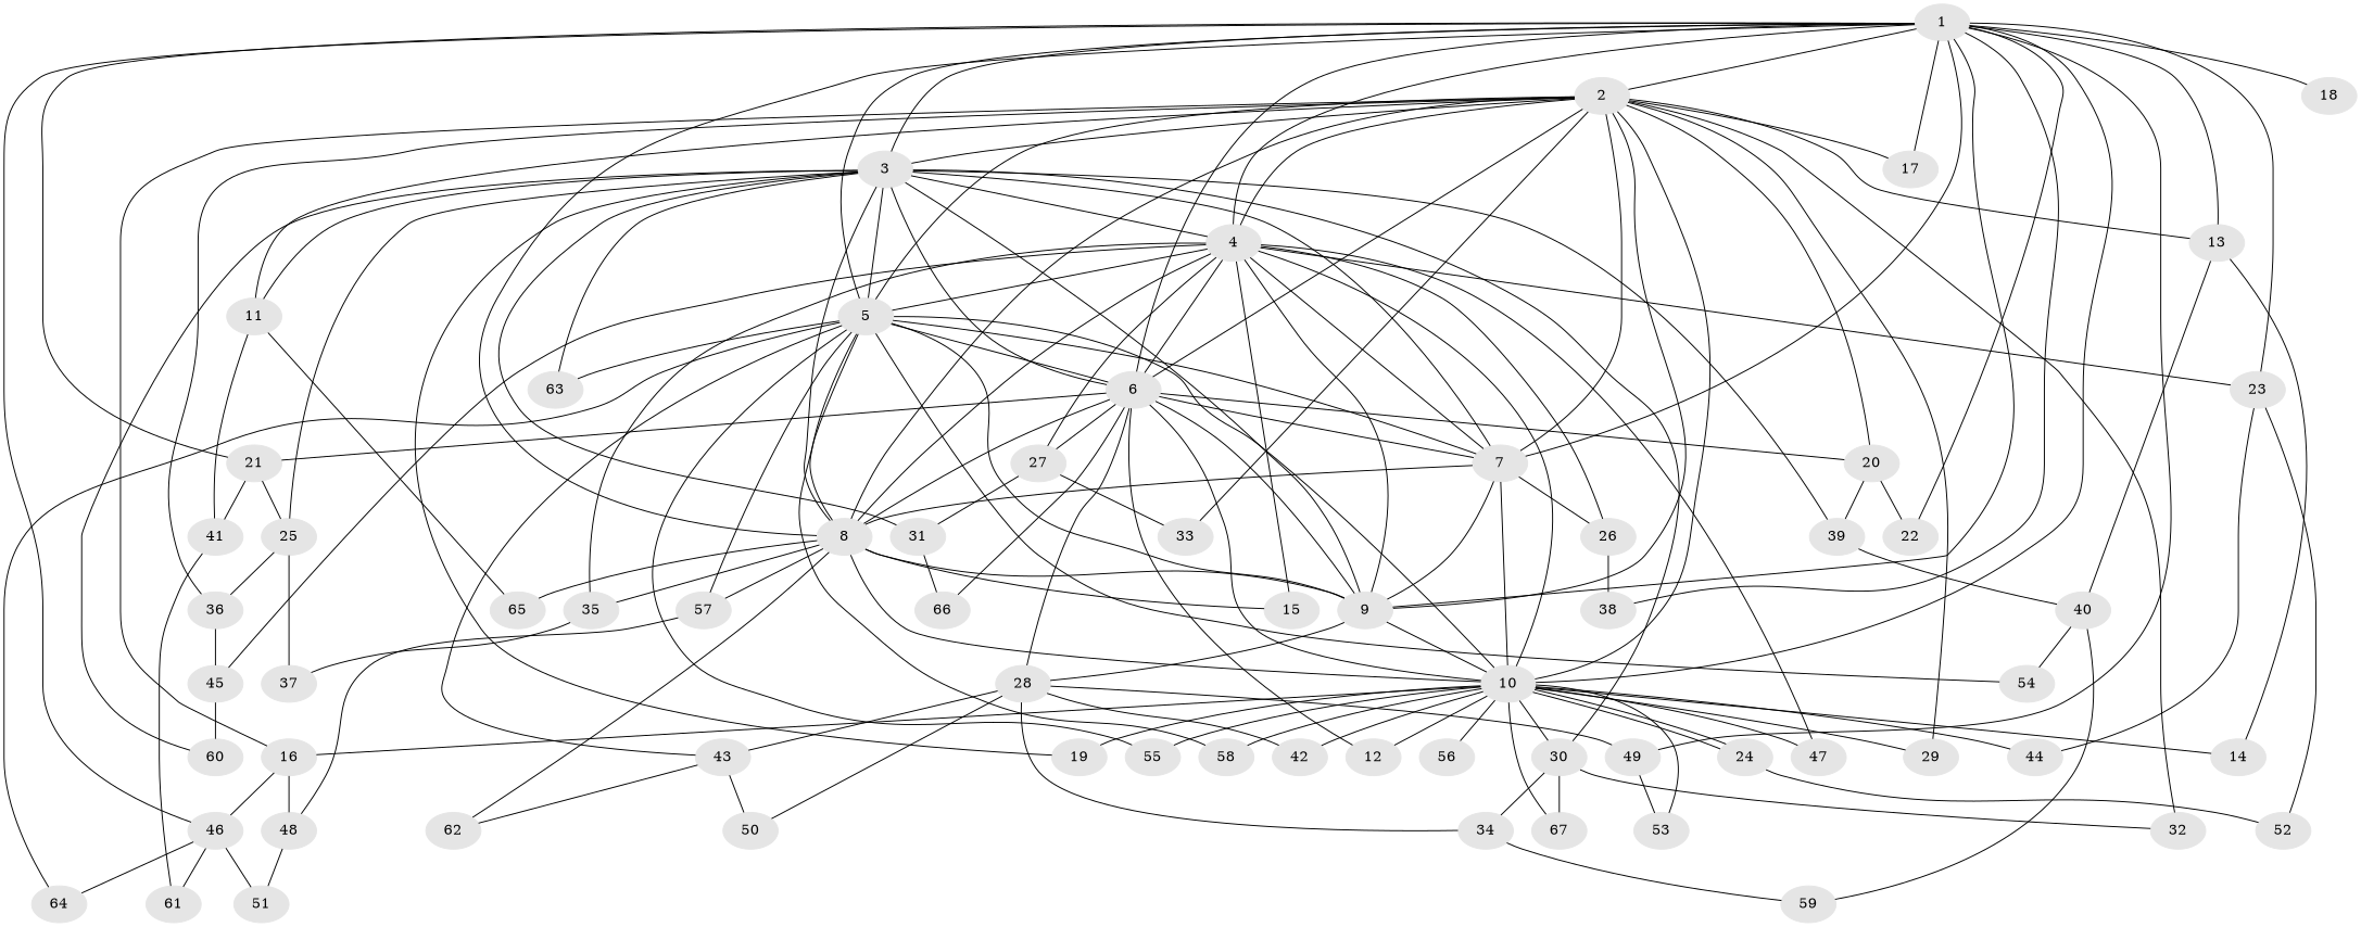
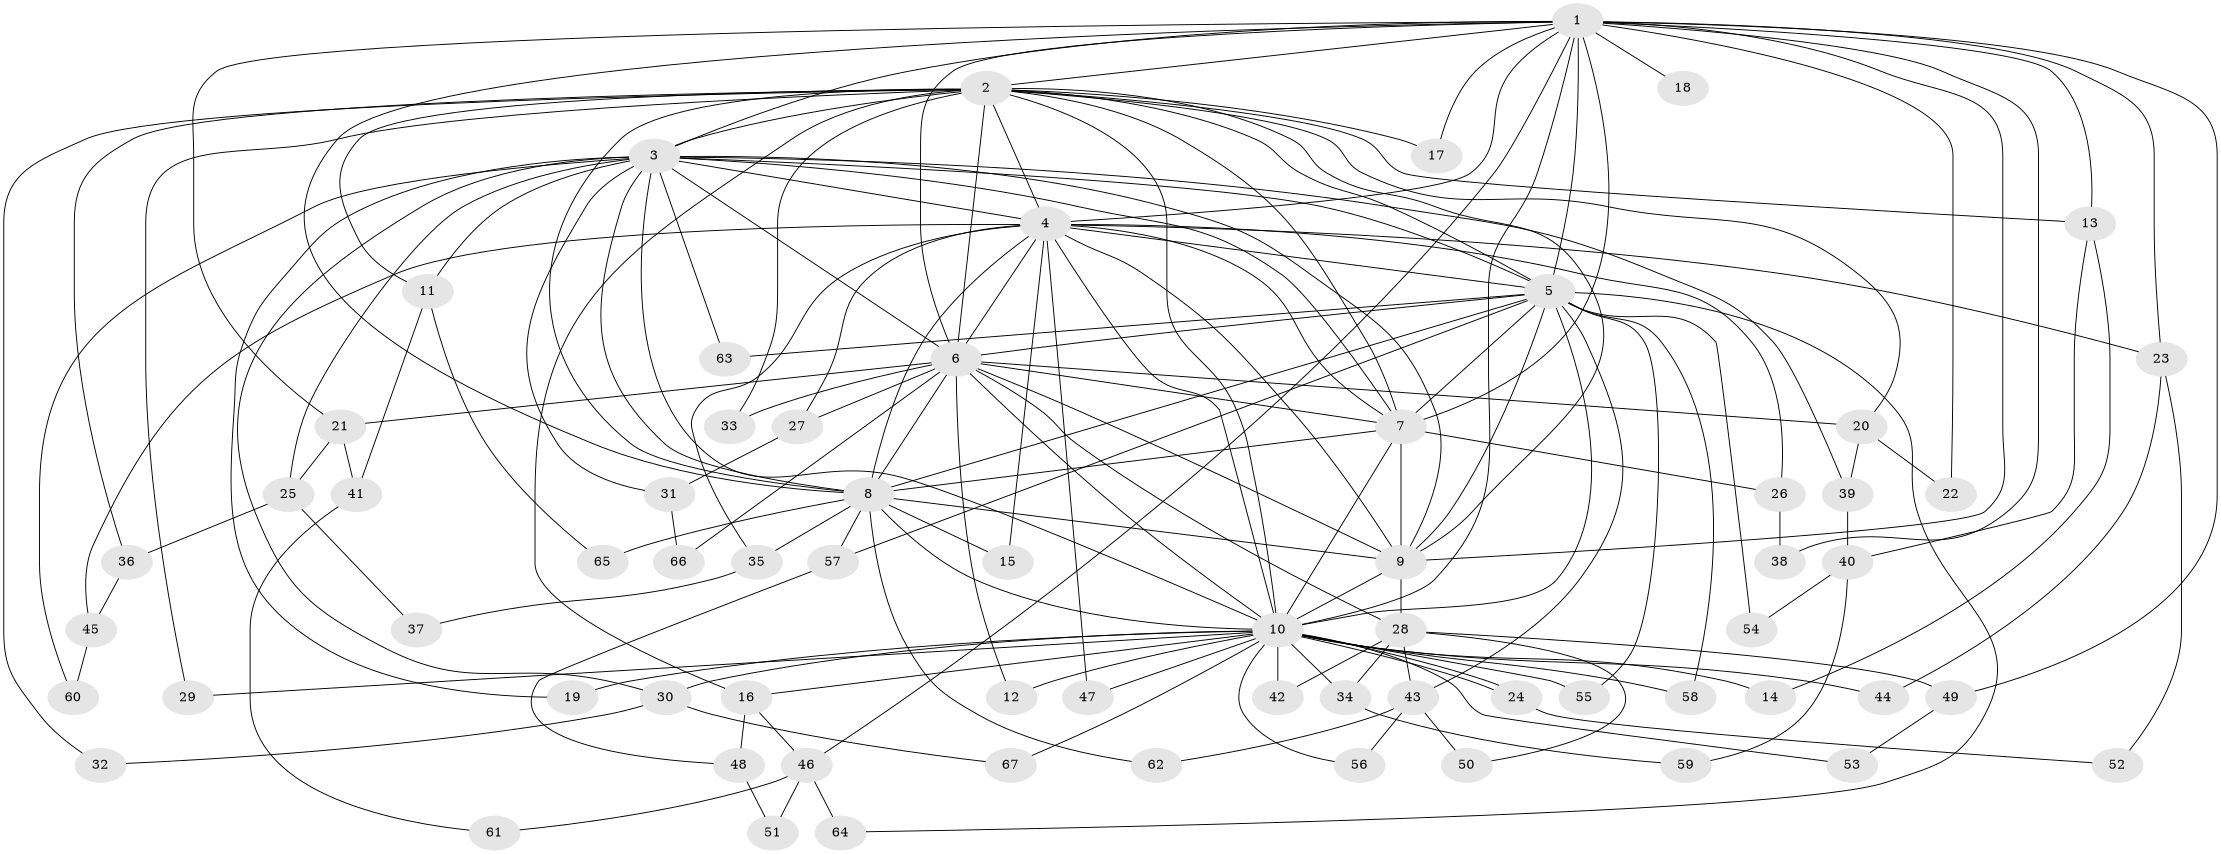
  graph {
    node [color=gray90 style=filled]
    1
    2
    3
    4
    5
    6
    7
    8
    9
    10
    13
    17
    18
    21
    22
    23
    38
    46
    49
    11
    16
    20
    29
    32
    33
    36
    19
    25
    30
    31
    39
    60
    63
    15
    26
    27
    35
    45
    47
    43
    54
    55
    57
    58
    64
    12
    28
    66
    62
    65
    14
    24
    42
    44
    53
    56
    67
    40
    41
    52
    61
    51
    48
    37
    34
    50
    59
    1 -- 2
    1 -- 3
    1 -- 4
    1 -- 5
    1 -- 6
    1 -- 7
    1 -- 8
    1 -- 9
    1 -- 10
    1 -- 13
    1 -- 17
    1 -- 18
    1 -- 21
    1 -- 22
    1 -- 23
    1 -- 38
    1 -- 46
    1 -- 49
    2 -- 3
    2 -- 4
    2 -- 5
    2 -- 6
    2 -- 7
    2 -- 8
    2 -- 9
    2 -- 10
    2 -- 13
    2 -- 17
    2 -- 11
    2 -- 16
    2 -- 20
    2 -- 29
    2 -- 32
    2 -- 33
    2 -- 36
    3 -- 4
    3 -- 5
    3 -- 6
    3 -- 7
    3 -- 8
    3 -- 9
+   3 -- 10
    3 -- 11
    3 -- 19
    3 -- 25
    3 -- 30
    3 -- 31
    3 -- 39
    3 -- 60
    3 -- 63
    4 -- 5
    4 -- 6
    4 -- 7
    4 -- 8
    4 -- 9
    4 -- 10
    4 -- 23
    4 -- 15
    4 -- 26
    4 -- 27
    4 -- 35
    4 -- 45
    4 -- 47
    5 -- 6
    5 -- 7
    5 -- 8
    5 -- 9
    5 -- 10
    5 -- 63
    5 -- 43
    5 -- 54
    5 -- 55
    5 -- 57
    5 -- 58
    5 -- 64
    6 -- 7
    6 -- 8
    6 -- 9
    6 -- 10
    6 -- 21
    6 -- 20
-   27 -- 33
+   6 -- 33
    6 -- 27
    6 -- 12
    6 -- 28
    6 -- 66
    7 -- 8
    7 -- 9
    7 -- 10
    7 -- 26
    8 -- 9
    8 -- 10
    8 -- 15
    8 -- 35
    8 -- 57
    8 -- 62
    8 -- 65
    9 -- 10
    9 -- 28
    10 -- 16
    10 -- 29
    10 -- 19
    10 -- 30
    10 -- 47
    10 -- 55
    10 -- 58
    10 -- 12
    10 -- 14
    10 -- 24
    10 -- 24
    10 -- 42
    10 -- 44
    10 -- 53
    10 -- 56
    10 -- 67
    13 -- 14
    13 -- 40
    21 -- 25
    21 -- 41
    23 -- 44
    23 -- 52
    46 -- 64
    46 -- 61
    46 -- 51
    49 -- 53
    11 -- 65
    11 -- 41
    16 -- 46
    16 -- 48
    20 -- 22
    20 -- 39
    36 -- 45
    25 -- 36
    25 -- 37
    30 -- 32
    30 -- 67
-   30 -- 34
+   10 -- 34
    31 -- 66
    39 -- 40
    26 -- 38
    27 -- 31
    35 -- 37
    45 -- 60
    43 -- 62
+   43 -- 56
    43 -- 50
    57 -- 48
    28 -- 49
    28 -- 43
    28 -- 42
    28 -- 34
    28 -- 50
    24 -- 52
    40 -- 54
    40 -- 59
    41 -- 61
    48 -- 51
    34 -- 59
  }
